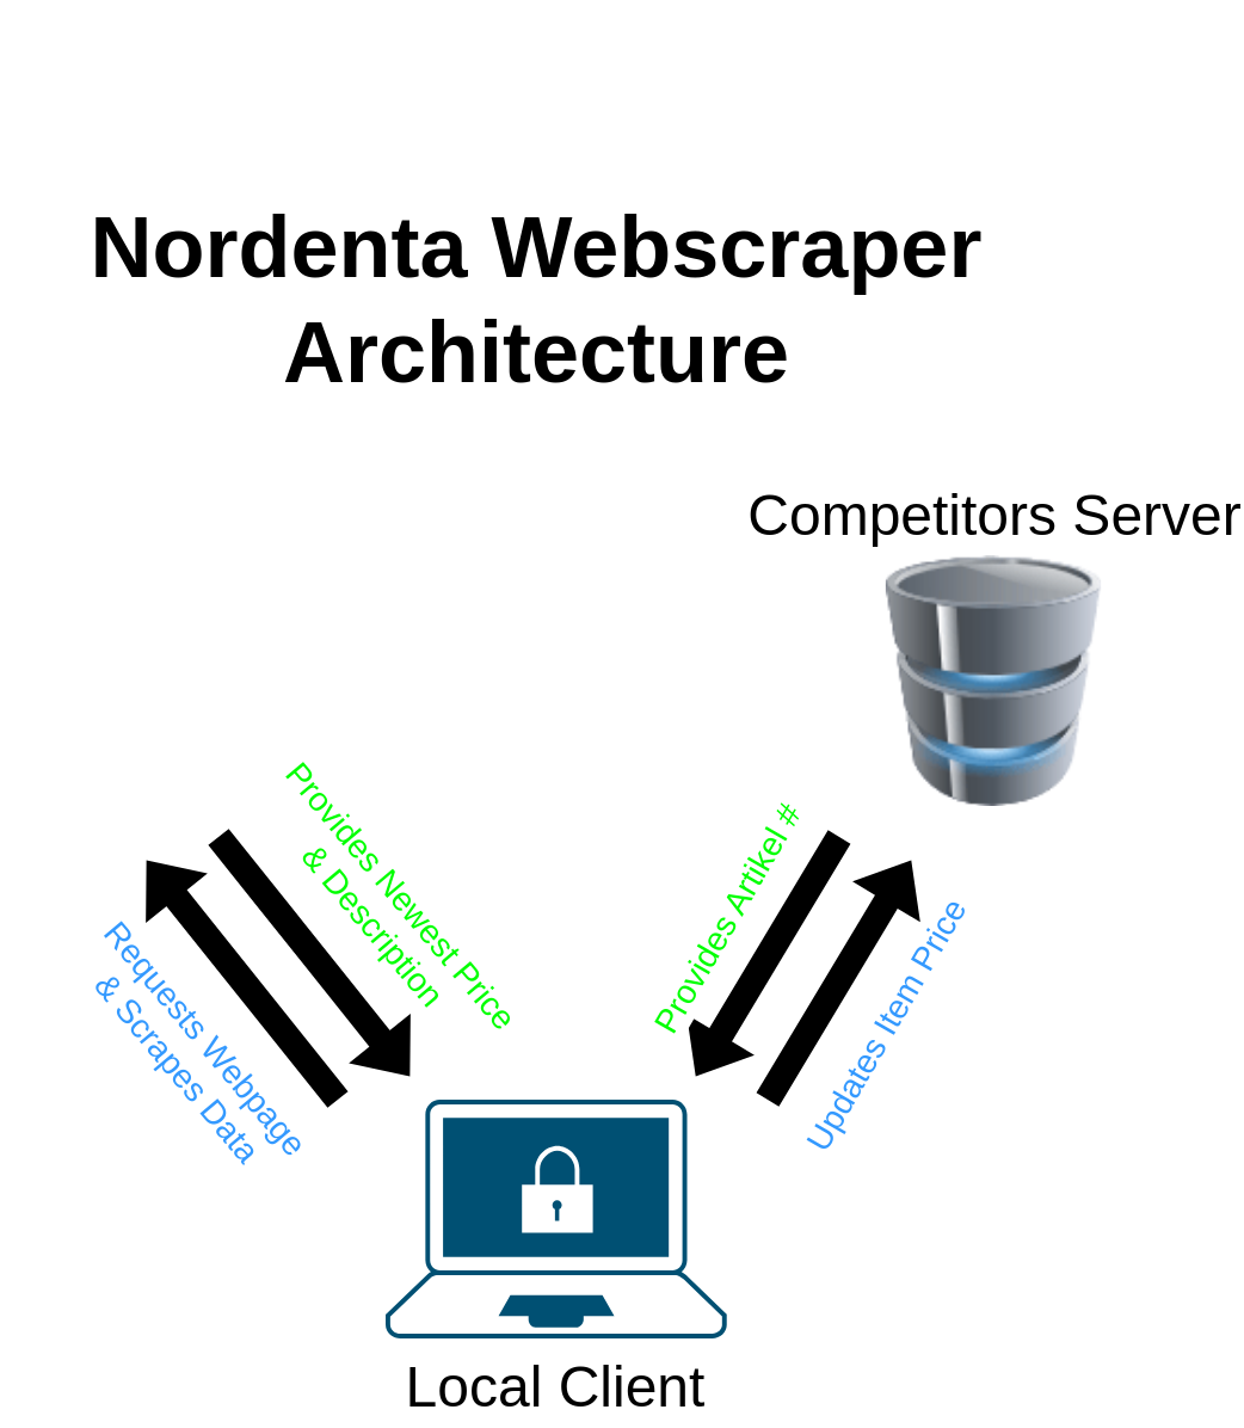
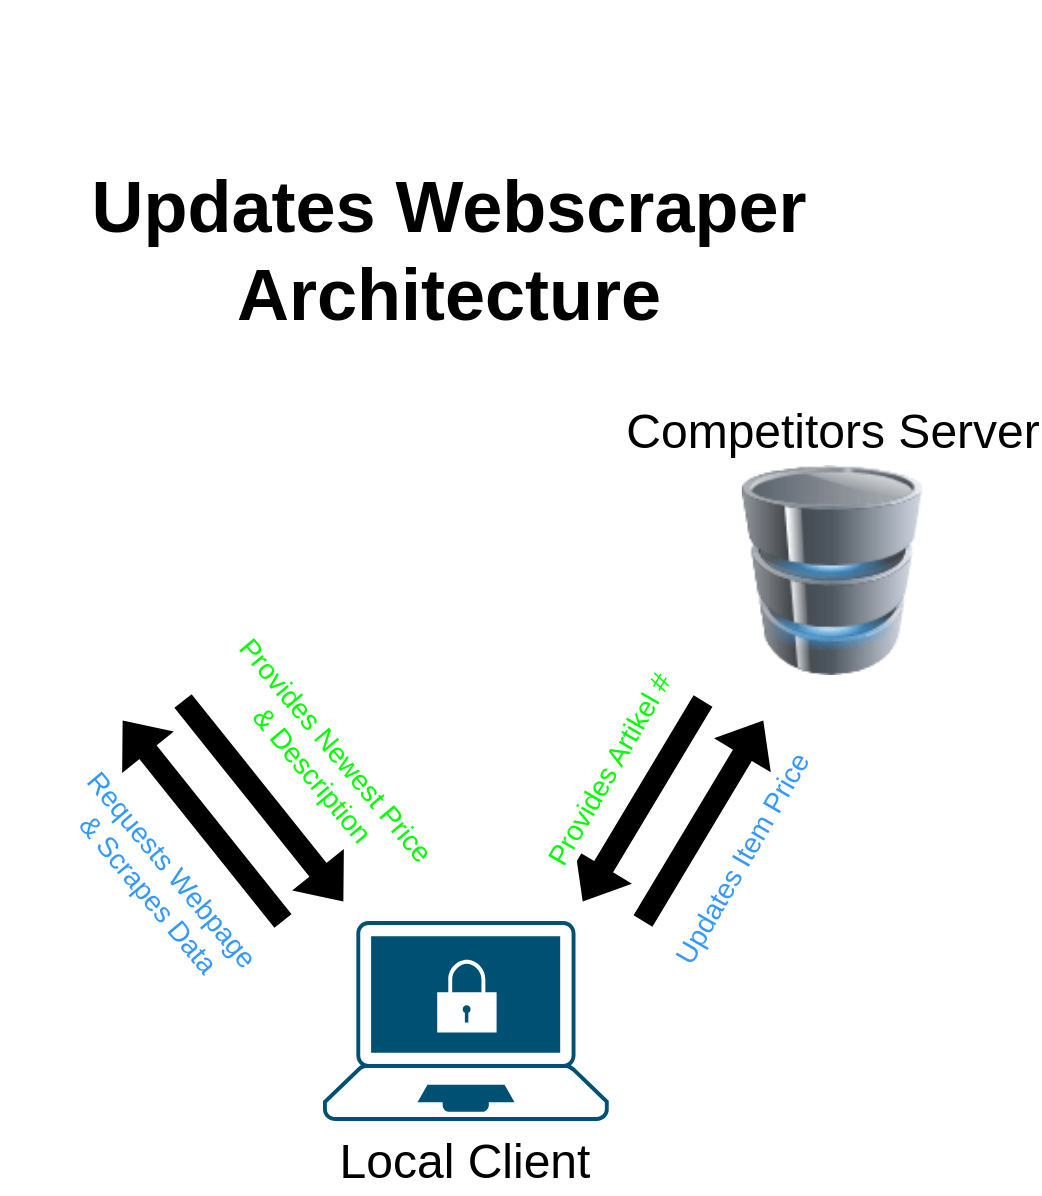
  <mxCell id="0" />
  <mxCell id="1" parent="0" />
- <mxCell id="2" value="&lt;font style=&quot;font-size: 36px;&quot;&gt;&lt;b&gt;Nordenta Webscraper Architecture&lt;/b&gt;&lt;/font&gt;" style="text;html=1;align=center;verticalAlign=middle;whiteSpace=wrap;rounded=0;" vertex="1" parent="1"><mxGeometry x="20" y="20" width="409" height="210" as="geometry" /></mxCell>
+ <mxCell id="2" value="&lt;font style=&quot;font-size: 36px;&quot;&gt;&lt;b&gt;Updates Webscraper Architecture&lt;/b&gt;&lt;/font&gt;" style="text;html=1;align=center;verticalAlign=middle;whiteSpace=wrap;rounded=0;" vertex="1" parent="1"><mxGeometry x="20" y="20" width="409" height="210" as="geometry" /></mxCell>
  <mxCell id="3" value="&lt;font style=&quot;font-size: 24px;&quot;&gt;Local Client&lt;/font&gt;" style="points=[[0.13,0.02,0],[0.5,0,0],[0.87,0.02,0],[0.885,0.4,0],[0.985,0.985,0],[0.5,1,0],[0.015,0.985,0],[0.115,0.4,0]];verticalLabelPosition=bottom;sketch=0;html=1;verticalAlign=top;aspect=fixed;align=center;pointerEvents=1;shape=mxgraph.cisco19.secure_endpoints;fillColor=#005073;strokeColor=none;labelPosition=center;" vertex="1" parent="1"><mxGeometry x="161" y="460" width="142.86" height="100" as="geometry" /></mxCell>
  <mxCell id="4" value="&lt;font style=&quot;font-size: 24px;&quot;&gt;Competitors Server&lt;/font&gt;" style="image;html=1;image=img/lib/clip_art/computers/Database_128x128.png;labelPosition=center;verticalLabelPosition=top;align=center;verticalAlign=bottom;" vertex="1" parent="1"><mxGeometry x="361" y="232.5" width="110" height="105" as="geometry" /></mxCell>
  <mxCell id="5" value="" style="shape=flexArrow;endArrow=classic;html=1;rounded=0;fillColor=#000000;" edge="1" parent="1"><mxGeometry width="50" height="50" relative="1" as="geometry"><mxPoint x="141" y="460" as="sourcePoint" /><mxPoint x="61" y="360" as="targetPoint" /></mxGeometry></mxCell>
  <mxCell id="6" value="&lt;font color=&quot;#3399ff&quot; style=&quot;font-size: 14px;&quot;&gt;Requests Webpage&amp;nbsp;&lt;/font&gt;&lt;div&gt;&lt;font color=&quot;#3399ff&quot; style=&quot;font-size: 14px;&quot;&gt;&amp;amp; Scrapes Data&lt;/font&gt;&lt;/div&gt;" style="edgeLabel;html=1;align=center;verticalAlign=middle;resizable=0;points=[];rotation=50;" vertex="1" connectable="0" parent="5"><mxGeometry x="-0.202" y="8" relative="1" as="geometry"><mxPoint x="-22" y="15" as="offset" /></mxGeometry></mxCell>
  <mxCell id="7" value="" style="shape=flexArrow;endArrow=none;html=1;rounded=0;startArrow=block;endFill=0;fillColor=#000000;" edge="1" parent="1"><mxGeometry width="50" height="50" relative="1" as="geometry"><mxPoint x="171" y="450" as="sourcePoint" /><mxPoint x="91" y="350" as="targetPoint" /></mxGeometry></mxCell>
  <mxCell id="8" value="&lt;font color=&quot;#00ff00&quot; style=&quot;font-size: 14px;&quot;&gt;Provides Newest Price&lt;/font&gt;&lt;div&gt;&lt;font color=&quot;#00ff00&quot; style=&quot;font-size: 14px;&quot;&gt;&amp;nbsp;&amp;amp; Description&lt;/font&gt;&lt;/div&gt;" style="edgeLabel;html=1;align=center;verticalAlign=middle;resizable=0;points=[];rotation=50;" vertex="1" connectable="0" parent="7"><mxGeometry x="0.458" y="7" relative="1" as="geometry"><mxPoint x="54" y="-2" as="offset" /></mxGeometry></mxCell>
  <mxCell id="9" value="" style="shape=flexArrow;endArrow=classic;html=1;rounded=0;strokeColor=#000000;fillColor=#000000;" edge="1" parent="1"><mxGeometry width="50" height="50" relative="1" as="geometry"><mxPoint x="351" y="350" as="sourcePoint" /><mxPoint x="291" y="450" as="targetPoint" /></mxGeometry></mxCell>
  <mxCell id="10" value="&lt;font color=&quot;#00ff00&quot; style=&quot;font-size: 14px;&quot;&gt;Provides Artikel #&lt;/font&gt;" style="edgeLabel;html=1;align=center;verticalAlign=middle;resizable=0;points=[];rotation=-60;" vertex="1" connectable="0" parent="9"><mxGeometry x="-0.246" y="-4" relative="1" as="geometry"><mxPoint x="-21" as="offset" /></mxGeometry></mxCell>
  <mxCell id="11" value="" style="shape=flexArrow;endArrow=none;html=1;rounded=0;startArrow=block;endFill=0;strokeColor=#000000;fillColor=#000000;" edge="1" parent="1"><mxGeometry width="50" height="50" relative="1" as="geometry"><mxPoint x="381" y="360" as="sourcePoint" /><mxPoint x="321" y="460" as="targetPoint" /></mxGeometry></mxCell>
  <mxCell id="12" value="&lt;font color=&quot;#3399ff&quot; style=&quot;font-size: 14px;&quot;&gt;Updates Item Price&lt;/font&gt;" style="edgeLabel;html=1;align=center;verticalAlign=middle;resizable=0;points=[];rotation=-60;" vertex="1" connectable="0" parent="11"><mxGeometry x="-0.166" y="1" relative="1" as="geometry"><mxPoint x="14" y="27" as="offset" /></mxGeometry></mxCell>
